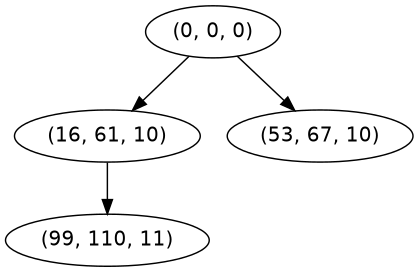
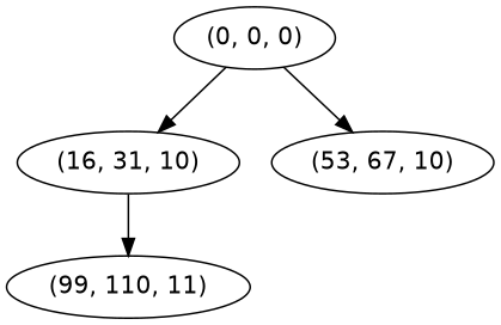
  digraph {
    fontname="DejaVu Sans"
    node [fontname="DejaVu Sans"]
    edge [fontname="DejaVu Sans"]
    "(0, 0, 0)"
-   "(16, 31, 10)" [label="(16, 61, 10)"]
+   "(16, 31, 10)"
    "(53, 67, 10)"
    "(99, 110, 11)"
    "(0, 0, 0)" -> "(16, 31, 10)"
    "(0, 0, 0)" -> "(53, 67, 10)"
    "(16, 31, 10)" -> "(99, 110, 11)"
  }
